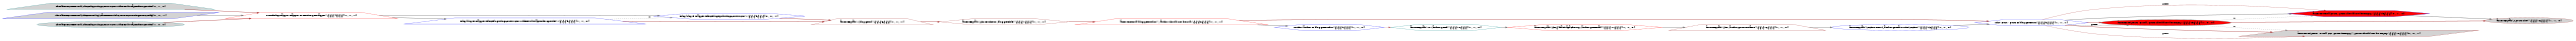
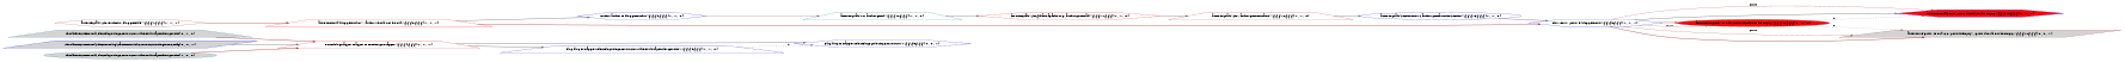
  digraph {
    rankdir=LR
    node [color=blue fillcolor=white shape=hexagon style=filled]
    edge [color=gray40 style=bold]
    n1 [color=teal fillcolor=lightgray label="shouldExecuteBoundSelectBlogUsingConstructorWithResultMapAndProperties['0', '1', '0']" shape=trapezium]
    n2 [color=red label="BoundBlogMapper mapper = session.getMapper()@@@4@@@['1', '1', '1']" shape=trapezium]
    n3 [label="Blog blog = mapper.selectBlogByIdUsingConstructor(1)@@@5@@@['0', '0', '1']"]
    n4 [label="Blog blog = mapper.selectBlogUsingConstructorWithResultMapAndProperties(1)@@@5@@@['1', '1', '0']" shape=trapezium]
    n5 [fillcolor=lightgray label="shouldExecuteBoundSelectOneBlogStatementWithConstructorUsingXMLConfig['0', '0', '1']" shape=parallelogram]
    n6 [color=teal fillcolor=lightgray label="shouldExecuteBoundSelectBlogUsingConstructorWithResultMapAndProperties['1', '0', '0']" shape=ellipse]
-   n7 [color=teal label="assertEquals(101,author.getId())@@@10@@@['1', '1', '0']"]
+   n7 [color=teal label="assertEquals(101,author.getId())@@@10@@@['1', '1', '0']" shape=trapezium]
    n8 [color=red label="assertEquals(\"jim@ibatis.apache.org\",author.getEmail())@@@11@@@['1', '1', '0']"]
    n9 [color=brown label="assertEquals(\"jim\",author.getUsername())@@@12@@@['1', '1', '0']" shape=trapezium]
    n10 [fillcolor=red label="assertNotNull(posts,\"posts should not be empty\")@@@15@@@['0', '1', '0']"]
-   n11 [color=brown fillcolor=lightgray label="assertEquals(2,posts.size())@@@16@@@['1', '1', '0']" shape=ellipse]
-   n12 [color=brown label="assertEquals(1,blog.getId())@@@6@@@['1', '1', '1']" shape=trapezium]
    n13 [color=brown label="assertEquals(\"Jim Business\",blog.getTitle())@@@7@@@['1', '1', '1']"]
    n14 [label="Author author = blog.getAuthor()@@@9@@@['1', '1', '0']"]
    n15 [color=red label="assertNotNull(blog.getAuthor(),\"author should not be null\")@@@8@@@['1', '1', '1']" shape=trapezium]
    n16 [label="List<Post> posts = blog.getPosts()@@@9@@@['1', '1', '1']"]
    n17 [color=brown fillcolor=lightgray label="assertTrue(posts != null && !posts.isEmpty(),\"posts should not be empty\")@@@10@@@['0', '0', '1']" shape=parallelogram]
    n18 [color=teal fillcolor=red label="assertTrue(posts != null,\"posts should not be empty\")@@@15@@@['1', '0', '0']" shape=ellipse]
    n19 [label="assertEquals(Section.NEWS,author.getFavouriteSection())@@@13@@@['1', '1', '0']" shape=ellipse]
    n1 -> n2 [color=brown]
    n2 -> n3
    n2 -> n4
-   n3 -> n12 [color=brown]
    n4 -> n3 [label=0 style=dashed]
-   n4 -> n12 [color=brown]
    n5 -> n2
    n6 -> n2 [color=brown]
    n7 -> n8
    n8 -> n9
    n9 -> n19
-   n10 -> n11
-   n12 -> n13 [color=brown]
    n13 -> n15 [color=brown]
    n14 -> n7 [color=brown style=solid]
    n15 -> n14
    n15 -> n16 [color=brown]
    n16 -> n10 [color=brown label=posts style=solid]
    n16 -> n10
    n16 -> n17 [color=brown]
    n16 -> n17 [color=brown label=posts style=solid]
    n16 -> n18 [color=brown]
    n16 -> n18 [label=posts style=solid]
    n18 -> n10 [label=0 style=dashed]
-   n18 -> n11 [color=brown]
    n18 -> n17 [label=0 style=dashed]
    n19 -> n16
  }
